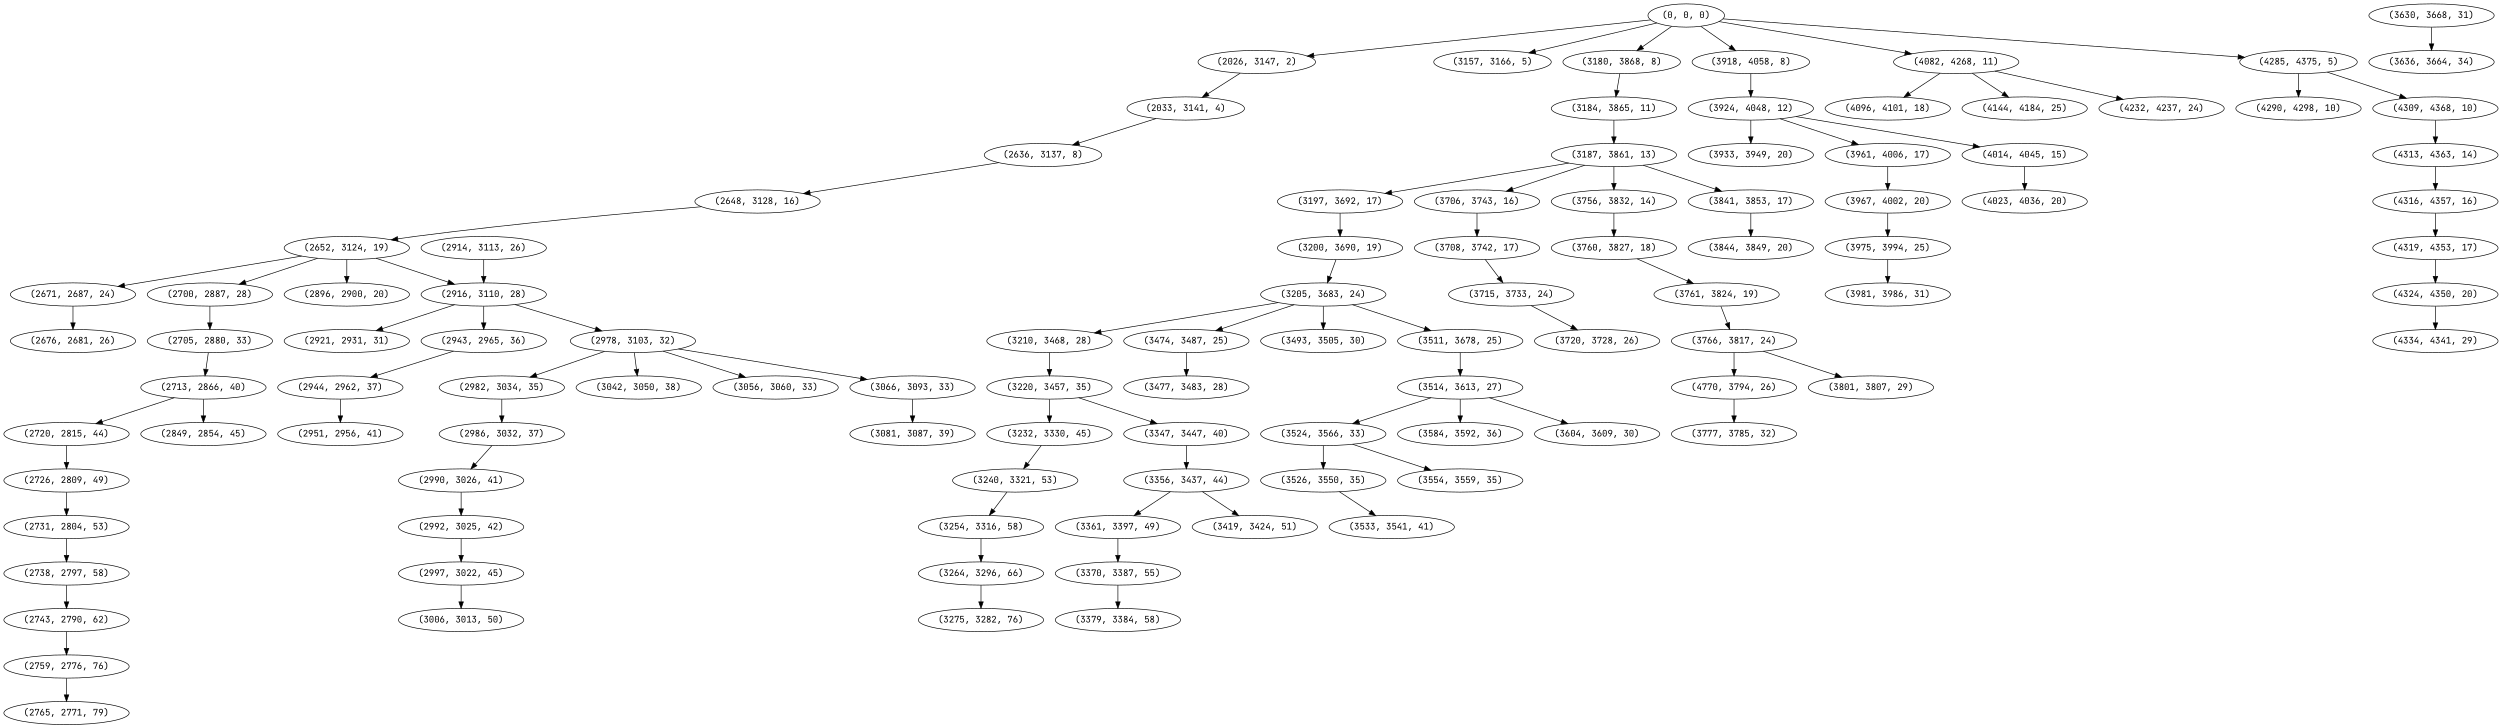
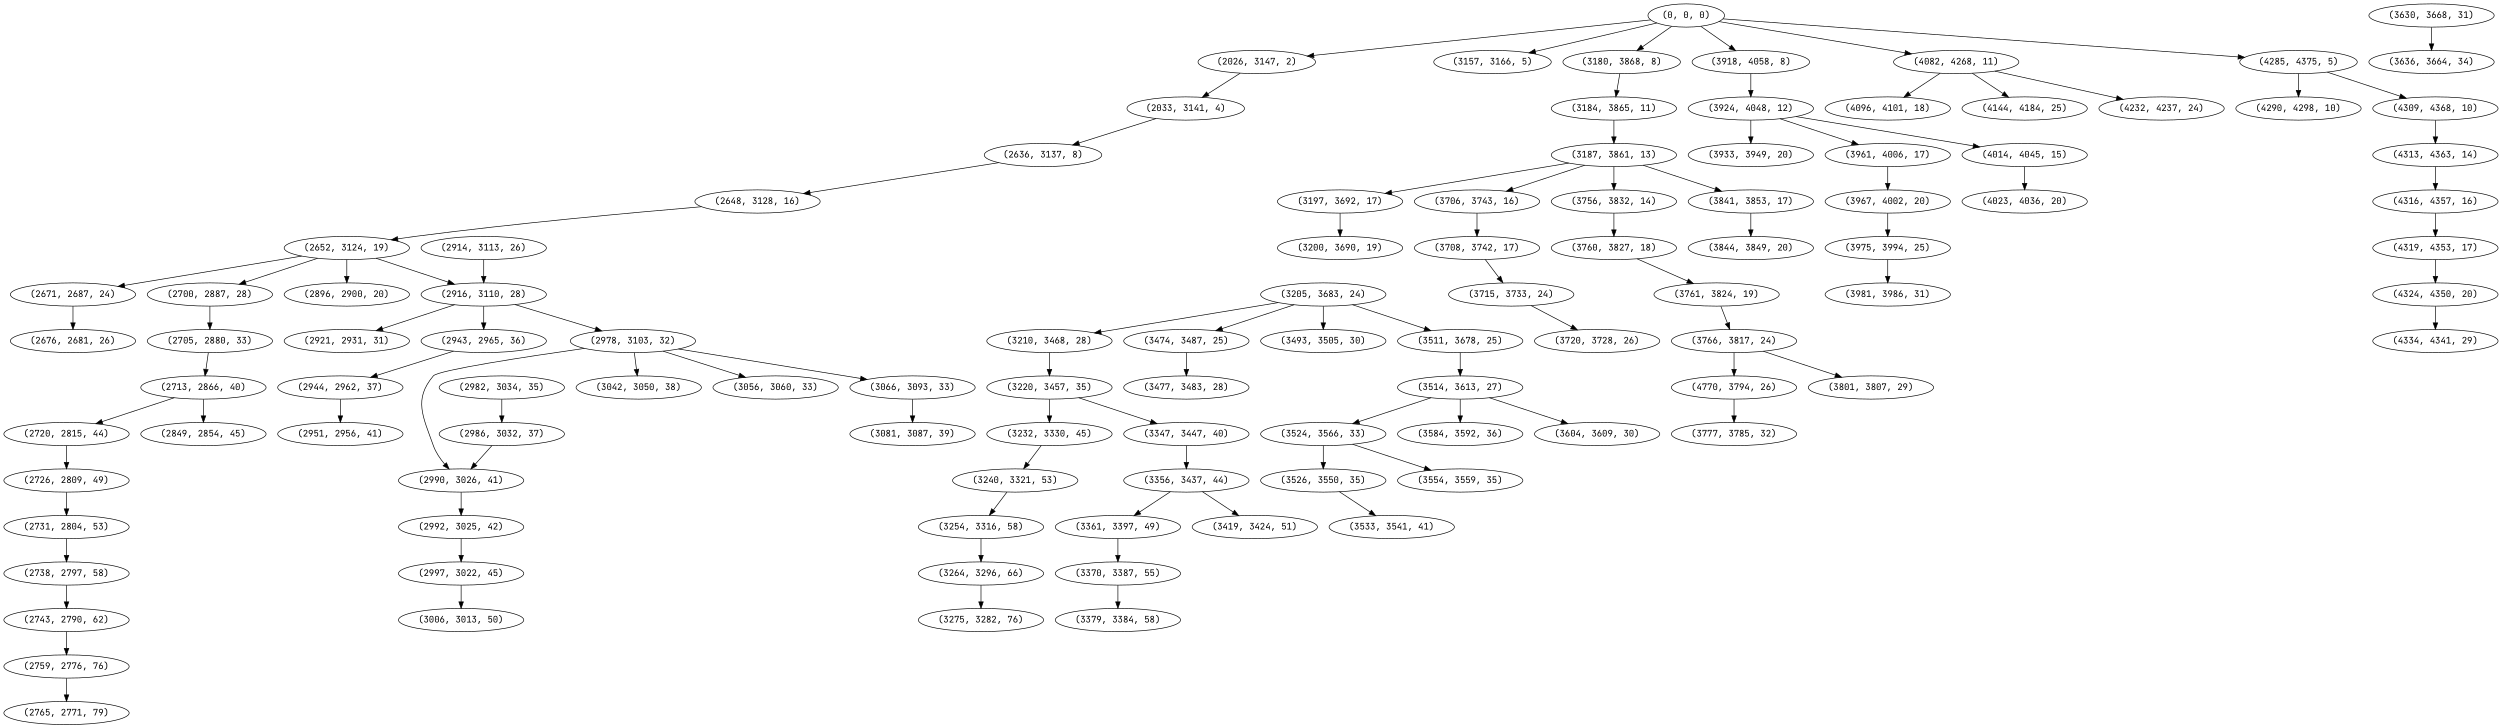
  digraph {
    fontname="JetBrains Mono"
    node [fontname="JetBrains Mono"]
    edge [fontname="JetBrains Mono"]
    "(0, 0, 0)"
    "(2026, 3147, 2)"
    "(3157, 3166, 5)"
    "(3180, 3868, 8)"
    "(3918, 4058, 8)"
    "(4082, 4268, 11)"
    "(4285, 4375, 5)"
    "(2033, 3141, 4)"
    "(3184, 3865, 11)"
    n10 [label="(3924, 4048, 12)"]
    "(4096, 4101, 18)"
    "(4144, 4184, 25)"
    "(4232, 4237, 24)"
    "(4290, 4298, 10)"
    "(4309, 4368, 10)"
    "(2636, 3137, 8)"
    "(2648, 3128, 16)"
    "(2652, 3124, 19)"
    "(2671, 2687, 24)"
    "(2700, 2887, 28)"
    "(2896, 2900, 20)"
    "(2916, 3110, 28)"
    "(2676, 2681, 26)"
    "(2705, 2880, 33)"
    "(2914, 3113, 26)"
    "(2713, 2866, 40)"
    "(2720, 2815, 44)"
    "(2849, 2854, 45)"
    "(2726, 2809, 49)"
    "(2731, 2804, 53)"
    "(2738, 2797, 58)"
    "(2743, 2790, 62)"
    "(2759, 2776, 76)"
    "(2765, 2771, 79)"
    "(2921, 2931, 31)"
    "(2943, 2965, 36)"
    "(2978, 3103, 32)"
    "(2944, 2962, 37)"
    "(2982, 3034, 35)"
    "(3042, 3050, 38)"
    "(3056, 3060, 33)"
    "(3066, 3093, 33)"
    "(2951, 2956, 41)"
    "(2986, 3032, 37)"
    "(3081, 3087, 39)"
    "(2990, 3026, 41)"
    "(2992, 3025, 42)"
    "(2997, 3022, 45)"
    "(3006, 3013, 50)"
    "(3187, 3861, 13)"
    "(3197, 3692, 17)"
    "(3706, 3743, 16)"
    "(3756, 3832, 14)"
    "(3841, 3853, 17)"
    "(3200, 3690, 19)"
    "(3708, 3742, 17)"
    "(3760, 3827, 18)"
    "(3844, 3849, 20)"
    "(3205, 3683, 24)"
    "(3210, 3468, 28)"
    "(3474, 3487, 25)"
    "(3493, 3505, 30)"
    "(3511, 3678, 25)"
    "(3220, 3457, 35)"
    "(3477, 3483, 28)"
    "(3514, 3613, 27)"
    "(3232, 3330, 45)"
    "(3347, 3447, 40)"
    "(3240, 3321, 53)"
    "(3356, 3437, 44)"
    "(3254, 3316, 58)"
    "(3264, 3296, 66)"
    "(3275, 3282, 76)"
    "(3361, 3397, 49)"
    "(3419, 3424, 51)"
    "(3370, 3387, 55)"
    "(3379, 3384, 58)"
    "(3524, 3566, 33)"
    "(3584, 3592, 36)"
    "(3604, 3609, 30)"
    "(3630, 3668, 31)"
    "(3636, 3664, 34)"
    "(3526, 3550, 35)"
    "(3554, 3559, 35)"
    "(3533, 3541, 41)"
    "(3715, 3733, 24)"
    "(3720, 3728, 26)"
    "(3761, 3824, 19)"
    "(3766, 3817, 24)"
    n90 [label="(4770, 3794, 26)"]
    "(3801, 3807, 29)"
    "(3777, 3785, 32)"
    "(3933, 3949, 20)"
    "(3961, 4006, 17)"
    "(4014, 4045, 15)"
    "(3967, 4002, 20)"
    "(4023, 4036, 20)"
    "(3975, 3994, 25)"
    "(3981, 3986, 31)"
    "(4313, 4363, 14)"
    "(4316, 4357, 16)"
    "(4319, 4353, 17)"
    "(4324, 4350, 20)"
    "(4334, 4341, 29)"
    "(0, 0, 0)" -> "(2026, 3147, 2)"
    "(0, 0, 0)" -> "(3157, 3166, 5)"
    "(0, 0, 0)" -> "(3180, 3868, 8)"
    "(0, 0, 0)" -> "(3918, 4058, 8)"
    "(0, 0, 0)" -> "(4082, 4268, 11)"
    "(0, 0, 0)" -> "(4285, 4375, 5)"
    "(2026, 3147, 2)" -> "(2033, 3141, 4)"
    "(3180, 3868, 8)" -> "(3184, 3865, 11)"
    "(3918, 4058, 8)" -> n10
    "(4082, 4268, 11)" -> "(4096, 4101, 18)"
    "(4082, 4268, 11)" -> "(4144, 4184, 25)"
    "(4082, 4268, 11)" -> "(4232, 4237, 24)"
    "(4285, 4375, 5)" -> "(4290, 4298, 10)"
    "(4285, 4375, 5)" -> "(4309, 4368, 10)"
    "(2033, 3141, 4)" -> "(2636, 3137, 8)"
    "(3184, 3865, 11)" -> "(3187, 3861, 13)"
    n10 -> "(3933, 3949, 20)"
    n10 -> "(3961, 4006, 17)"
    n10 -> "(4014, 4045, 15)"
    "(4309, 4368, 10)" -> "(4313, 4363, 14)"
    "(2636, 3137, 8)" -> "(2648, 3128, 16)"
    "(2648, 3128, 16)" -> "(2652, 3124, 19)"
    "(2652, 3124, 19)" -> "(2671, 2687, 24)"
    "(2652, 3124, 19)" -> "(2700, 2887, 28)"
    "(2652, 3124, 19)" -> "(2896, 2900, 20)"
    "(2652, 3124, 19)" -> "(2916, 3110, 28)"
    "(2671, 2687, 24)" -> "(2676, 2681, 26)"
    "(2700, 2887, 28)" -> "(2705, 2880, 33)"
    "(2916, 3110, 28)" -> "(2921, 2931, 31)"
    "(2916, 3110, 28)" -> "(2943, 2965, 36)"
    "(2916, 3110, 28)" -> "(2978, 3103, 32)"
    "(2705, 2880, 33)" -> "(2713, 2866, 40)"
    "(2914, 3113, 26)" -> "(2916, 3110, 28)"
    "(2713, 2866, 40)" -> "(2720, 2815, 44)"
    "(2713, 2866, 40)" -> "(2849, 2854, 45)"
    "(2720, 2815, 44)" -> "(2726, 2809, 49)"
    "(2726, 2809, 49)" -> "(2731, 2804, 53)"
    "(2731, 2804, 53)" -> "(2738, 2797, 58)"
    "(2738, 2797, 58)" -> "(2743, 2790, 62)"
    "(2743, 2790, 62)" -> "(2759, 2776, 76)"
    "(2759, 2776, 76)" -> "(2765, 2771, 79)"
    "(2943, 2965, 36)" -> "(2944, 2962, 37)"
-   "(2978, 3103, 32)" -> "(2982, 3034, 35)"
+   "(2978, 3103, 32)" -> "(2990, 3026, 41)"
    "(2978, 3103, 32)" -> "(3042, 3050, 38)"
    "(2978, 3103, 32)" -> "(3056, 3060, 33)"
    "(2978, 3103, 32)" -> "(3066, 3093, 33)"
    "(2944, 2962, 37)" -> "(2951, 2956, 41)"
    "(2982, 3034, 35)" -> "(2986, 3032, 37)"
    "(3066, 3093, 33)" -> "(3081, 3087, 39)"
    "(2986, 3032, 37)" -> "(2990, 3026, 41)"
    "(2990, 3026, 41)" -> "(2992, 3025, 42)"
    "(2992, 3025, 42)" -> "(2997, 3022, 45)"
    "(2997, 3022, 45)" -> "(3006, 3013, 50)"
    "(3187, 3861, 13)" -> "(3197, 3692, 17)"
    "(3187, 3861, 13)" -> "(3706, 3743, 16)"
    "(3187, 3861, 13)" -> "(3756, 3832, 14)"
    "(3187, 3861, 13)" -> "(3841, 3853, 17)"
    "(3197, 3692, 17)" -> "(3200, 3690, 19)"
    "(3706, 3743, 16)" -> "(3708, 3742, 17)"
    "(3756, 3832, 14)" -> "(3760, 3827, 18)"
    "(3841, 3853, 17)" -> "(3844, 3849, 20)"
-   "(3200, 3690, 19)" -> "(3205, 3683, 24)"
    "(3708, 3742, 17)" -> "(3715, 3733, 24)"
    "(3760, 3827, 18)" -> "(3761, 3824, 19)"
    "(3205, 3683, 24)" -> "(3210, 3468, 28)"
    "(3205, 3683, 24)" -> "(3474, 3487, 25)"
    "(3205, 3683, 24)" -> "(3493, 3505, 30)"
    "(3205, 3683, 24)" -> "(3511, 3678, 25)"
    "(3210, 3468, 28)" -> "(3220, 3457, 35)"
    "(3474, 3487, 25)" -> "(3477, 3483, 28)"
    "(3511, 3678, 25)" -> "(3514, 3613, 27)"
    "(3220, 3457, 35)" -> "(3232, 3330, 45)"
    "(3220, 3457, 35)" -> "(3347, 3447, 40)"
    "(3514, 3613, 27)" -> "(3524, 3566, 33)"
    "(3514, 3613, 27)" -> "(3584, 3592, 36)"
    "(3514, 3613, 27)" -> "(3604, 3609, 30)"
    "(3232, 3330, 45)" -> "(3240, 3321, 53)"
    "(3347, 3447, 40)" -> "(3356, 3437, 44)"
    "(3240, 3321, 53)" -> "(3254, 3316, 58)"
    "(3356, 3437, 44)" -> "(3361, 3397, 49)"
    "(3356, 3437, 44)" -> "(3419, 3424, 51)"
    "(3254, 3316, 58)" -> "(3264, 3296, 66)"
    "(3264, 3296, 66)" -> "(3275, 3282, 76)"
    "(3361, 3397, 49)" -> "(3370, 3387, 55)"
    "(3370, 3387, 55)" -> "(3379, 3384, 58)"
    "(3524, 3566, 33)" -> "(3526, 3550, 35)"
    "(3524, 3566, 33)" -> "(3554, 3559, 35)"
    "(3630, 3668, 31)" -> "(3636, 3664, 34)"
    "(3526, 3550, 35)" -> "(3533, 3541, 41)"
    "(3715, 3733, 24)" -> "(3720, 3728, 26)"
    "(3761, 3824, 19)" -> "(3766, 3817, 24)"
    "(3766, 3817, 24)" -> n90
    "(3766, 3817, 24)" -> "(3801, 3807, 29)"
    n90 -> "(3777, 3785, 32)"
    "(3961, 4006, 17)" -> "(3967, 4002, 20)"
    "(4014, 4045, 15)" -> "(4023, 4036, 20)"
    "(3967, 4002, 20)" -> "(3975, 3994, 25)"
    "(3975, 3994, 25)" -> "(3981, 3986, 31)"
    "(4313, 4363, 14)" -> "(4316, 4357, 16)"
    "(4316, 4357, 16)" -> "(4319, 4353, 17)"
    "(4319, 4353, 17)" -> "(4324, 4350, 20)"
    "(4324, 4350, 20)" -> "(4334, 4341, 29)"
  }
